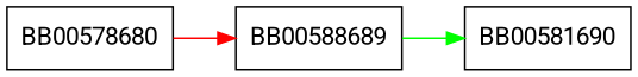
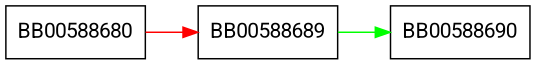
  digraph {
    fontname=Roboto
    rankdir=LR
    splines=ortho
    node [fontname=Roboto shape=box]
    edge [fontname=Roboto]
-   BB00588680 [label=BB00578680]
+   BB00588680
    BB00588689
-   BB00588690 [label=BB00581690]
+   BB00588690
    BB00588680 -> BB00588689 [color=red]
    BB00588689 -> BB00588690 [color=green]
  }
